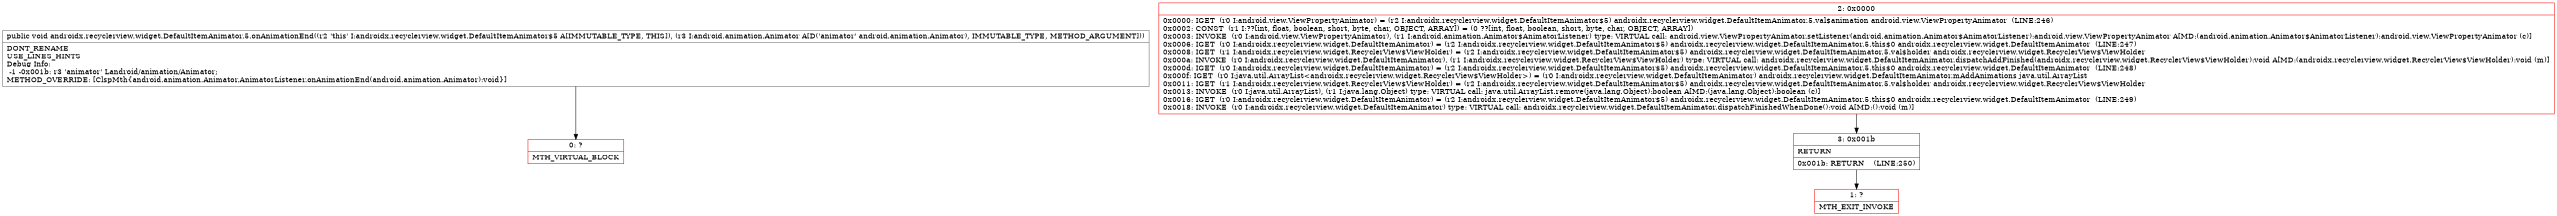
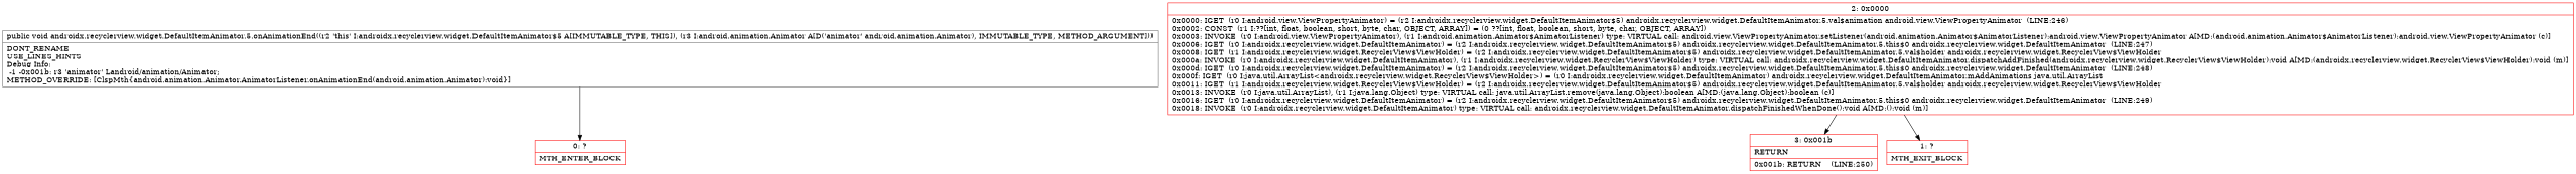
  digraph {
    node [color=red shape=record]
-   n1 [label="{0\:\ ?|MTH_VIRTUAL_BLOCK\l}"]
+   n1 [label="{0\:\ ?|MTH_ENTER_BLOCK\l}"]
    n2 [label="{2\:\ 0x0000|0x0000: IGET  (r0 I:android.view.ViewPropertyAnimator) = (r2 I:androidx.recyclerview.widget.DefaultItemAnimator$5) androidx.recyclerview.widget.DefaultItemAnimator.5.val$animation android.view.ViewPropertyAnimator  (LINE:246)\l0x0002: CONST  (r1 I:??[int, float, boolean, short, byte, char, OBJECT, ARRAY]) = (0 ??[int, float, boolean, short, byte, char, OBJECT, ARRAY]) \l0x0003: INVOKE  (r0 I:android.view.ViewPropertyAnimator), (r1 I:android.animation.Animator$AnimatorListener) type: VIRTUAL call: android.view.ViewPropertyAnimator.setListener(android.animation.Animator$AnimatorListener):android.view.ViewPropertyAnimator A[MD:(android.animation.Animator$AnimatorListener):android.view.ViewPropertyAnimator (c)]\l0x0006: IGET  (r0 I:androidx.recyclerview.widget.DefaultItemAnimator) = (r2 I:androidx.recyclerview.widget.DefaultItemAnimator$5) androidx.recyclerview.widget.DefaultItemAnimator.5.this$0 androidx.recyclerview.widget.DefaultItemAnimator  (LINE:247)\l0x0008: IGET  (r1 I:androidx.recyclerview.widget.RecyclerView$ViewHolder) = (r2 I:androidx.recyclerview.widget.DefaultItemAnimator$5) androidx.recyclerview.widget.DefaultItemAnimator.5.val$holder androidx.recyclerview.widget.RecyclerView$ViewHolder \l0x000a: INVOKE  (r0 I:androidx.recyclerview.widget.DefaultItemAnimator), (r1 I:androidx.recyclerview.widget.RecyclerView$ViewHolder) type: VIRTUAL call: androidx.recyclerview.widget.DefaultItemAnimator.dispatchAddFinished(androidx.recyclerview.widget.RecyclerView$ViewHolder):void A[MD:(androidx.recyclerview.widget.RecyclerView$ViewHolder):void (m)]\l0x000d: IGET  (r0 I:androidx.recyclerview.widget.DefaultItemAnimator) = (r2 I:androidx.recyclerview.widget.DefaultItemAnimator$5) androidx.recyclerview.widget.DefaultItemAnimator.5.this$0 androidx.recyclerview.widget.DefaultItemAnimator  (LINE:248)\l0x000f: IGET  (r0 I:java.util.ArrayList\<androidx.recyclerview.widget.RecyclerView$ViewHolder\>) = (r0 I:androidx.recyclerview.widget.DefaultItemAnimator) androidx.recyclerview.widget.DefaultItemAnimator.mAddAnimations java.util.ArrayList \l0x0011: IGET  (r1 I:androidx.recyclerview.widget.RecyclerView$ViewHolder) = (r2 I:androidx.recyclerview.widget.DefaultItemAnimator$5) androidx.recyclerview.widget.DefaultItemAnimator.5.val$holder androidx.recyclerview.widget.RecyclerView$ViewHolder \l0x0013: INVOKE  (r0 I:java.util.ArrayList), (r1 I:java.lang.Object) type: VIRTUAL call: java.util.ArrayList.remove(java.lang.Object):boolean A[MD:(java.lang.Object):boolean (c)]\l0x0016: IGET  (r0 I:androidx.recyclerview.widget.DefaultItemAnimator) = (r2 I:androidx.recyclerview.widget.DefaultItemAnimator$5) androidx.recyclerview.widget.DefaultItemAnimator.5.this$0 androidx.recyclerview.widget.DefaultItemAnimator  (LINE:249)\l0x0018: INVOKE  (r0 I:androidx.recyclerview.widget.DefaultItemAnimator) type: VIRTUAL call: androidx.recyclerview.widget.DefaultItemAnimator.dispatchFinishedWhenDone():void A[MD:():void (m)]\l}"]
    n3 [label="{3\:\ 0x001b|RETURN\l|0x001b: RETURN    (LINE:250)\l}"]
-   n4 [label="{1\:\ ?|MTH_EXIT_INVOKE\l}"]
+   n4 [label="{1\:\ ?|MTH_EXIT_BLOCK\l}"]
    n5 [color=gray40 label="{public void androidx.recyclerview.widget.DefaultItemAnimator.5.onAnimationEnd((r2 'this' I:androidx.recyclerview.widget.DefaultItemAnimator$5 A[IMMUTABLE_TYPE, THIS]), (r3 I:android.animation.Animator A[D('animator' android.animation.Animator), IMMUTABLE_TYPE, METHOD_ARGUMENT]))  | DONT_RENAME\lUSE_LINES_HINTS\lDebug Info:\l  \-1 \-0x001b: r3 'animator' Landroid\/animation\/Animator;\lMETHOD_OVERRIDE: [ClspMth\{android.animation.Animator.AnimatorListener.onAnimationEnd(android.animation.Animator):void\}]\l}"]
    n2 -> n3
-   n3 -> n4
+   n2 -> n4
    n5 -> n1
  }
